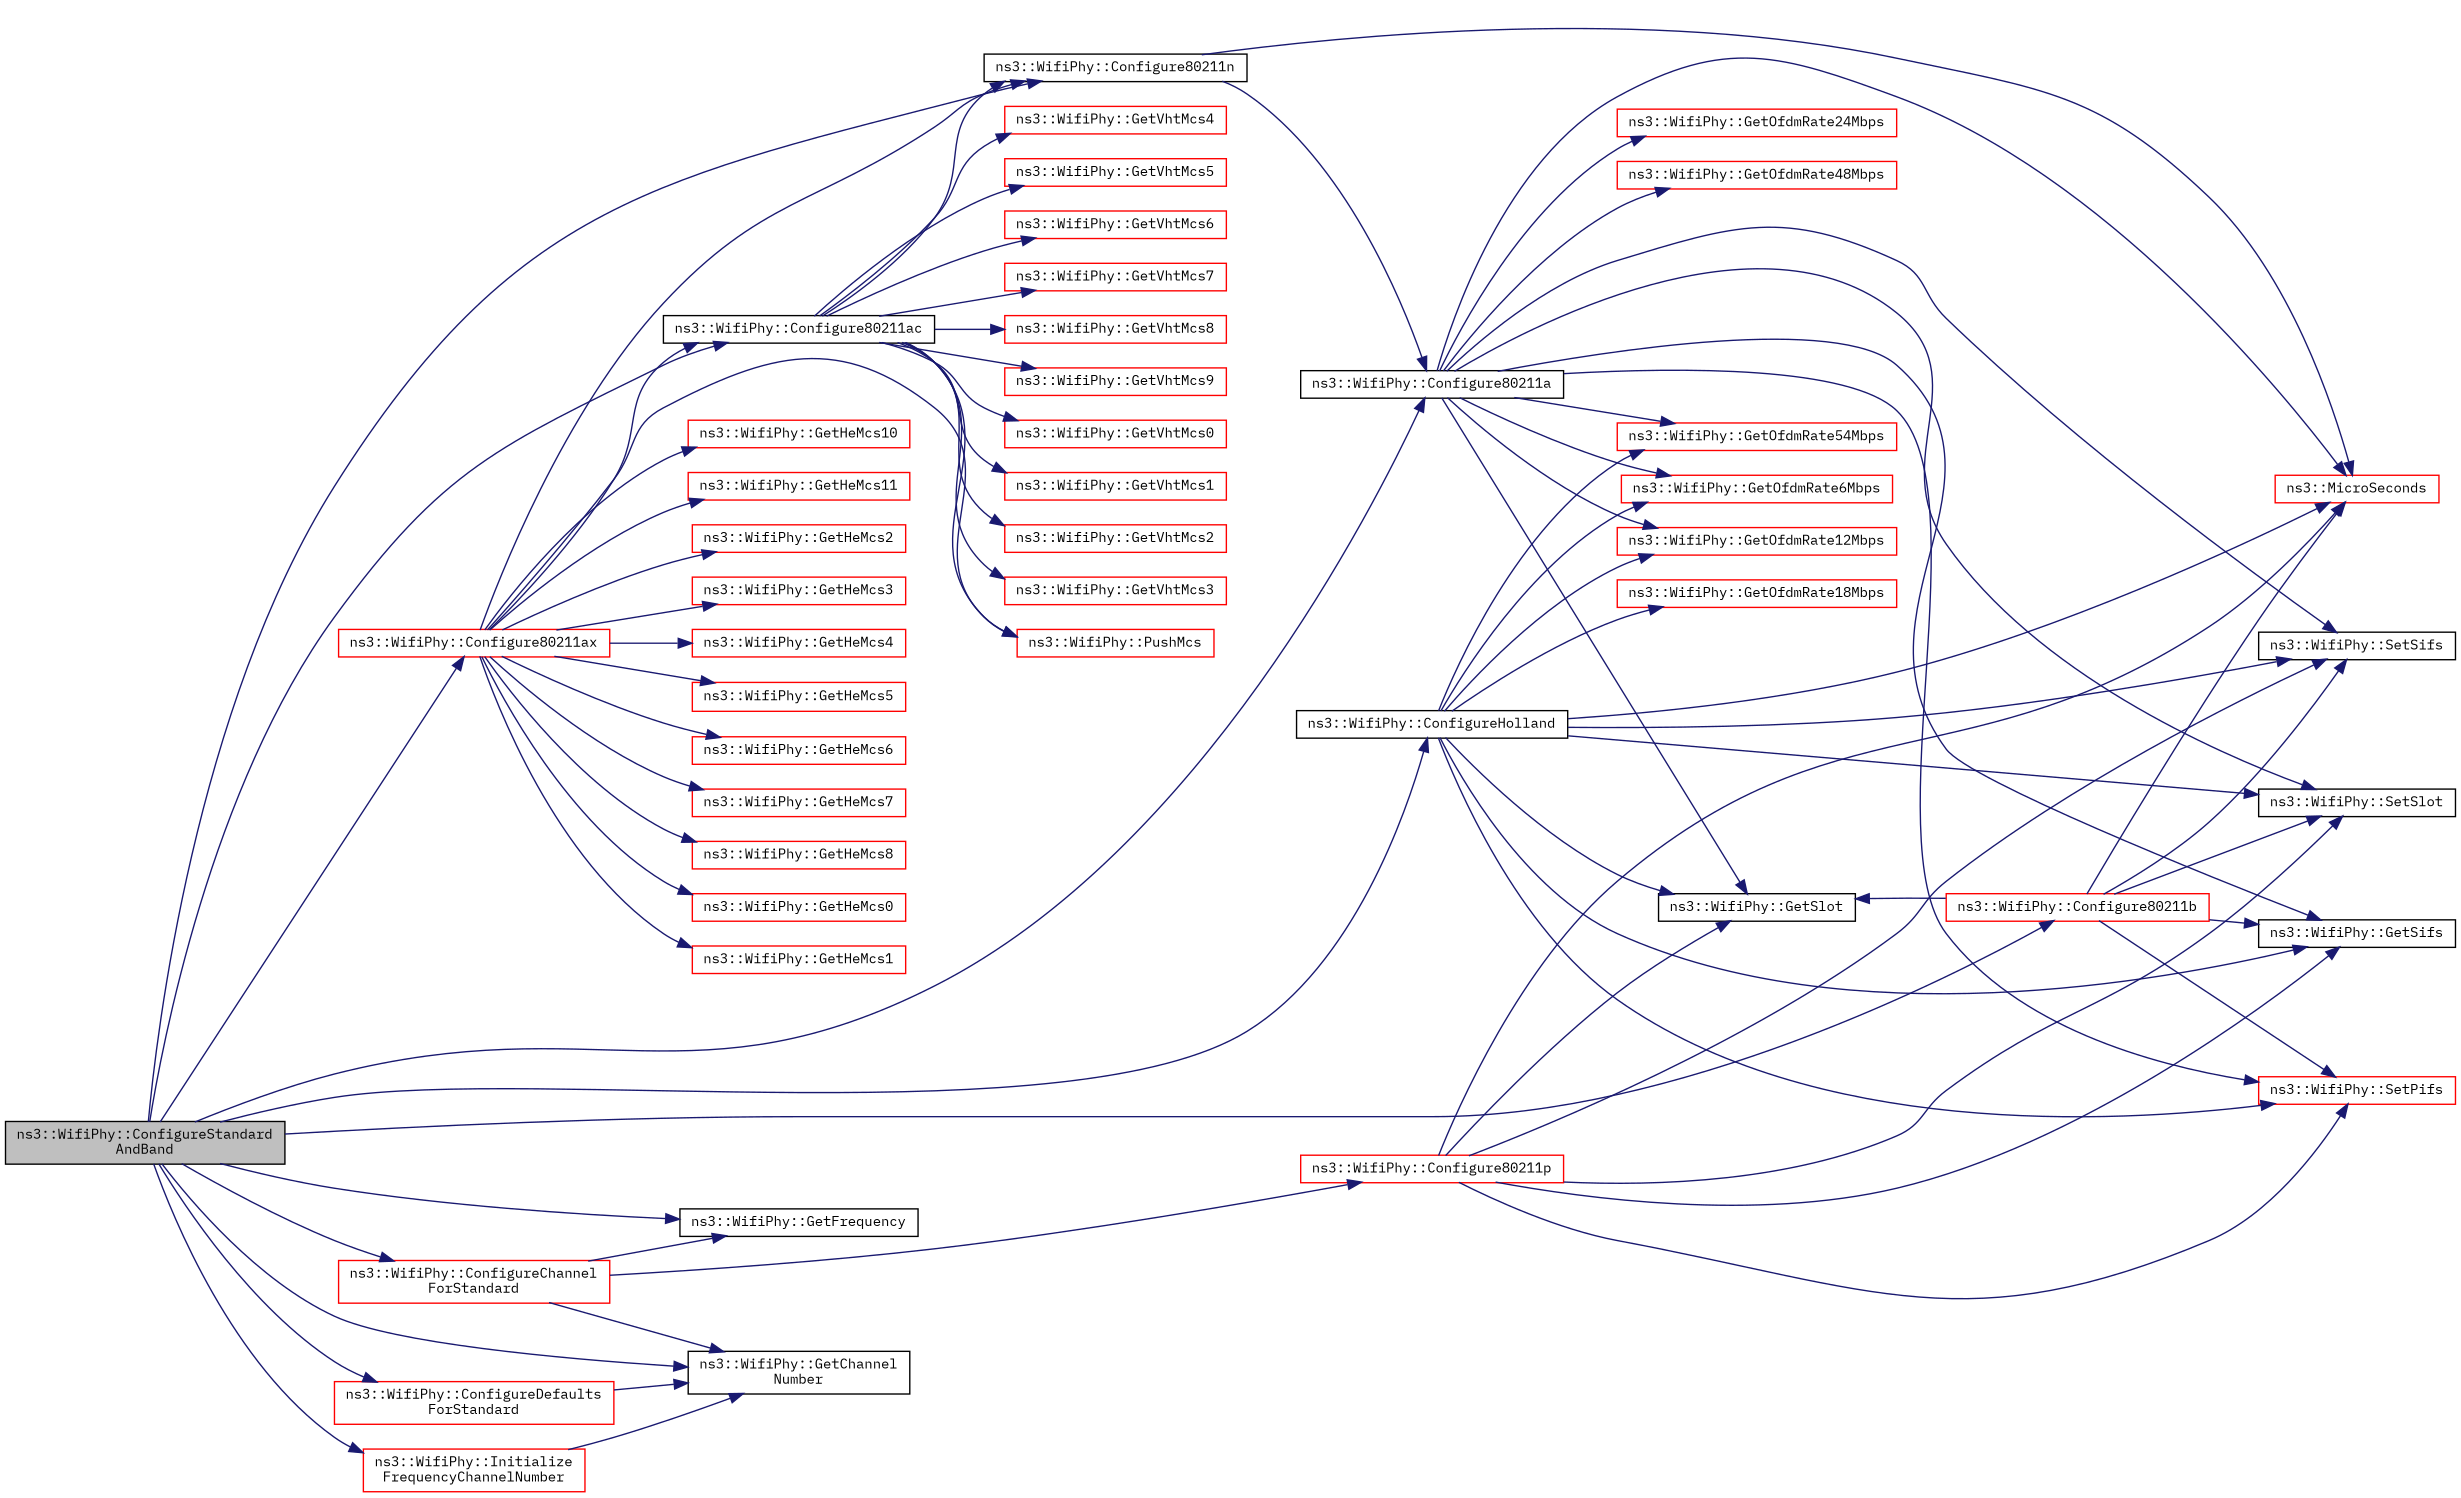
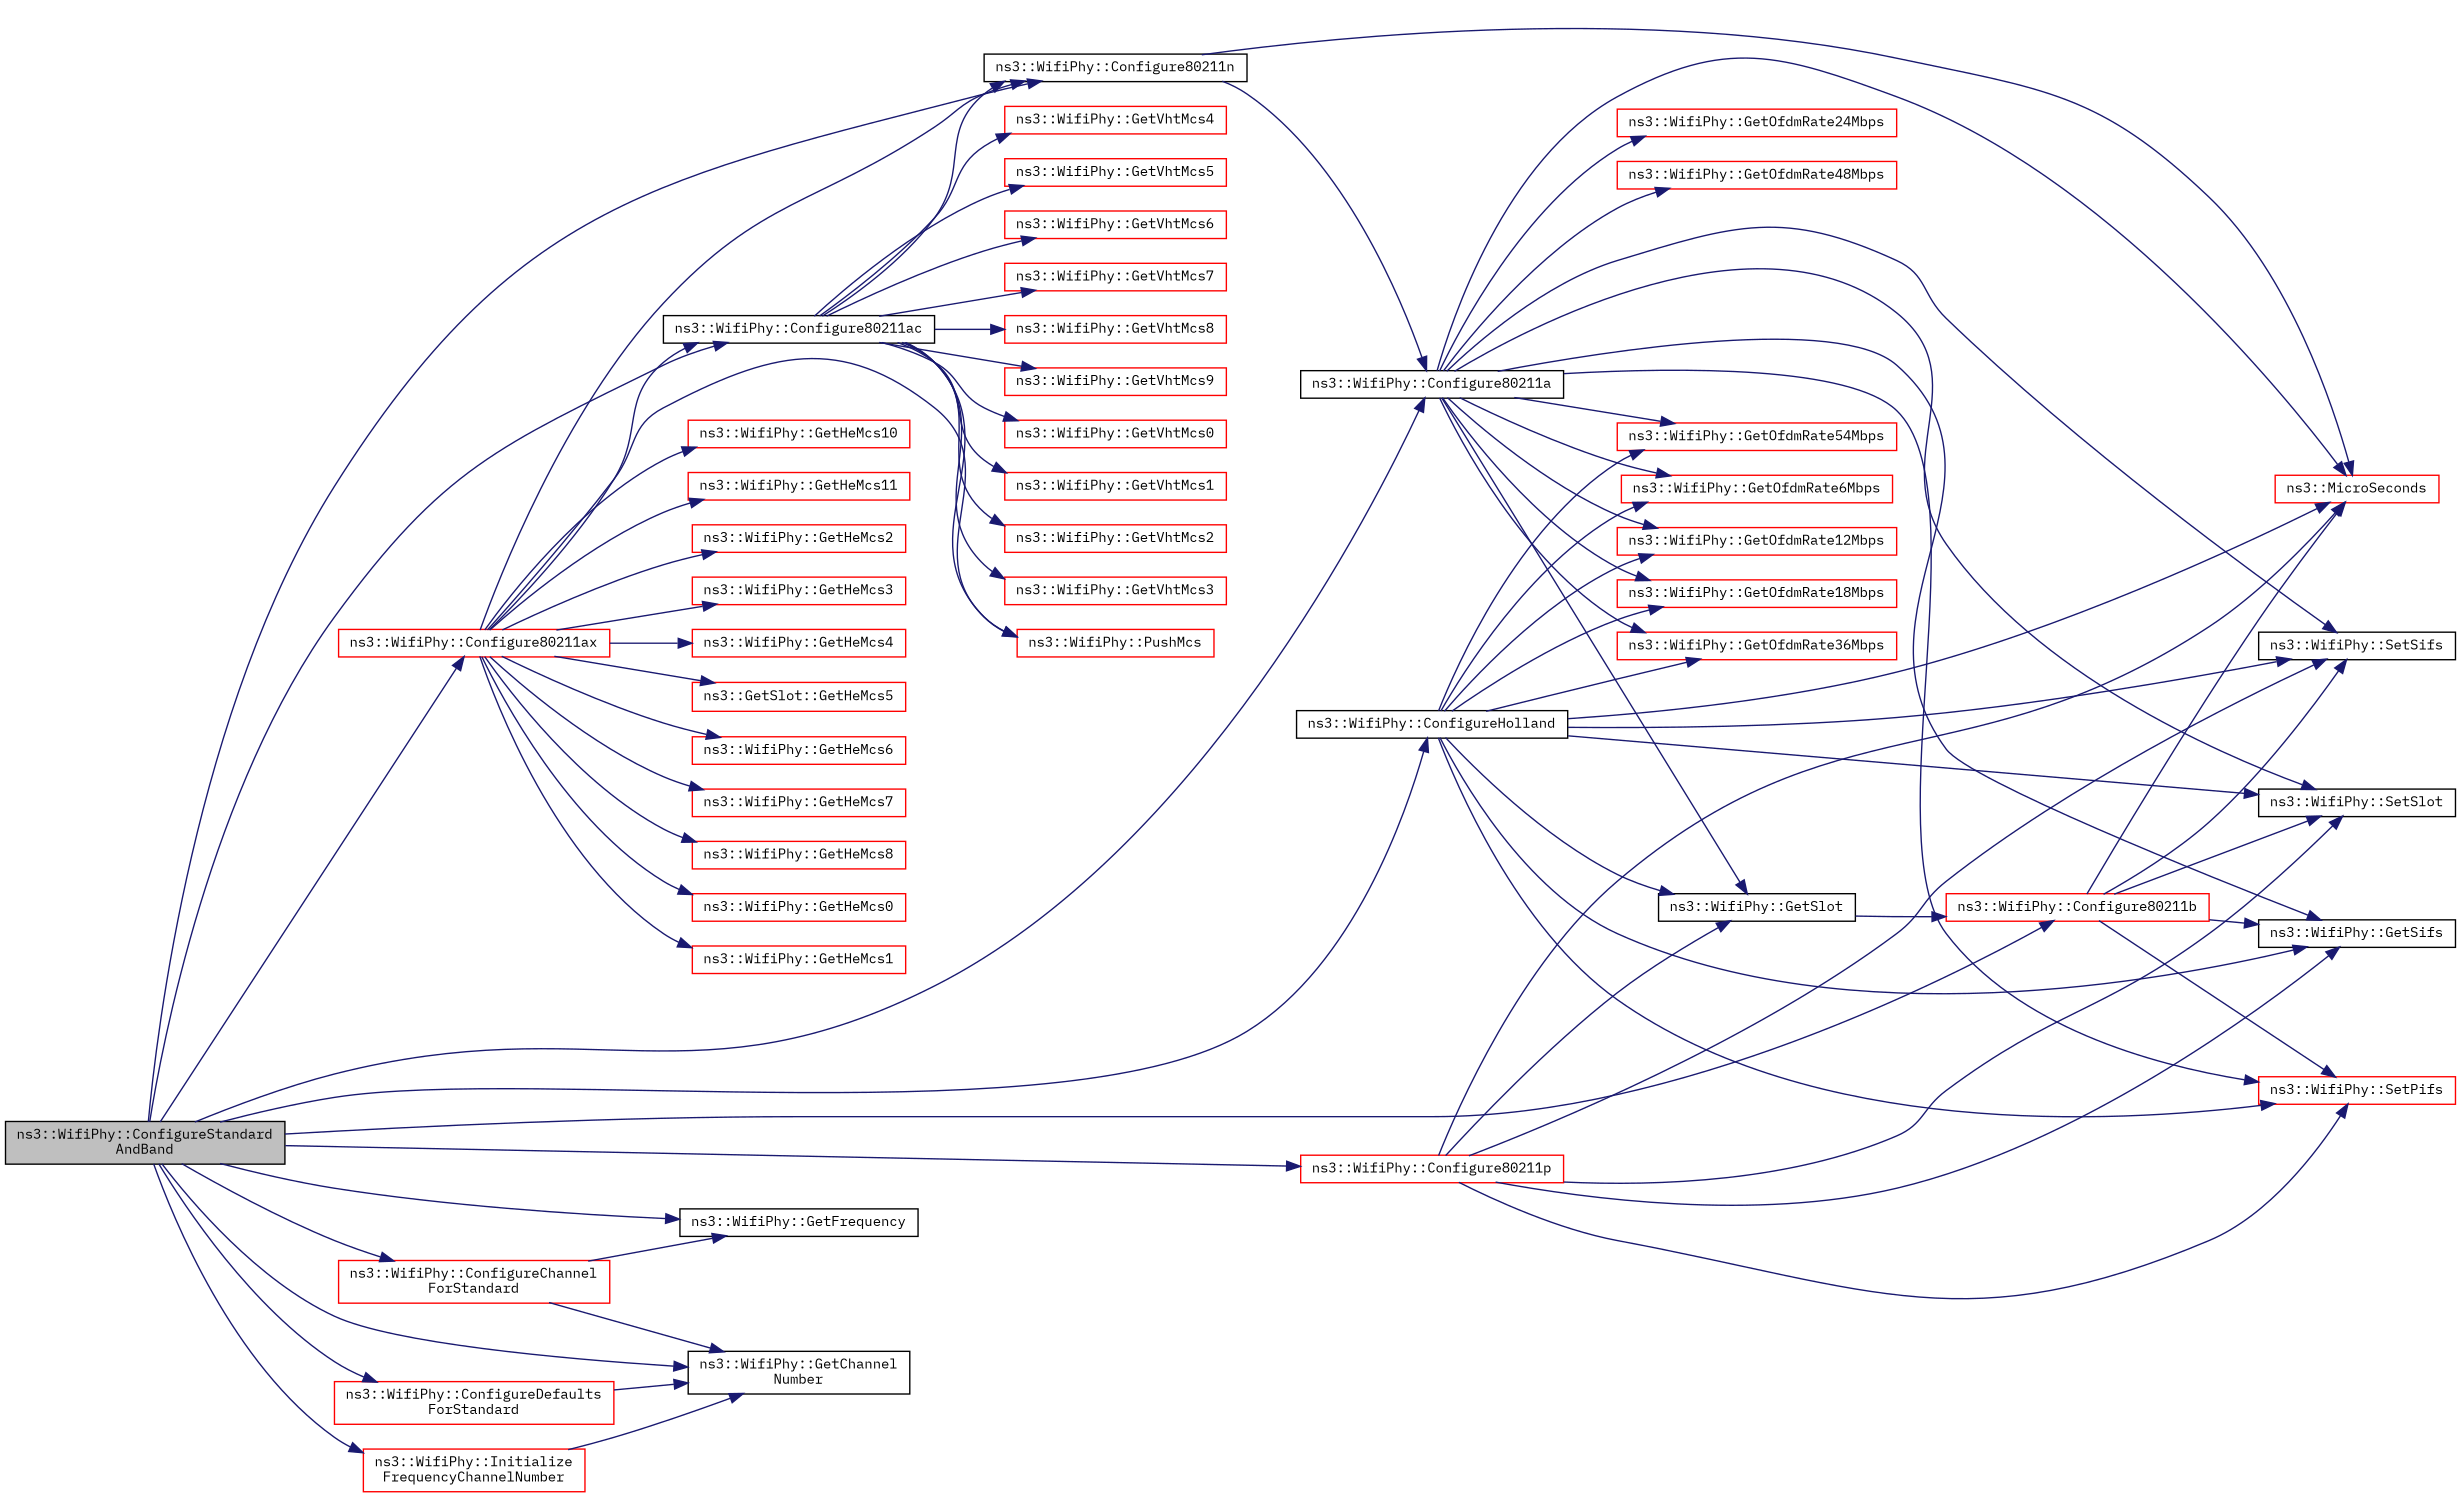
  digraph {
    fontname="IBM Plex Mono"
    rankdir=LR
    node [color=red fillcolor=white fontname="IBM Plex Mono" fontsize=10 shape=record style=filled]
    edge [color=midnightblue fontname="IBM Plex Mono" fontsize=10 labelfontname=Helvetica labelfontsize=10 style=solid]
    n1 [color=black fillcolor=grey75 fontcolor=black height=0.2 label="ns3::WifiPhy::ConfigureStandard\lAndBand" width=0.4]
    n2 [color=black height=0.2 label="ns3::WifiPhy::Configure80211a" width=0.4]
    n3 [color=black height=0.2 label="ns3::WifiPhy::Configure80211ac" width=0.4]
    n4 [color=black height=0.2 label="ns3::WifiPhy::Configure80211n" width=0.4]
    n5 [height=0.2 label="ns3::WifiPhy::Configure80211b" width=0.4]
    n6 [height=0.2 label="ns3::WifiPhy::Configure80211ax" width=0.4]
    n7 [height=0.2 label="ns3::WifiPhy::Configure80211p" width=0.4]
    n8 [height=0.2 label="ns3::WifiPhy::ConfigureChannel\lForStandard" width=0.4]
    n9 [color=black height=0.2 label="ns3::WifiPhy::GetChannel\lNumber" width=0.4]
    n10 [color=black height=0.2 label="ns3::WifiPhy::GetFrequency" width=0.4]
    n11 [height=0.2 label="ns3::WifiPhy::ConfigureDefaults\lForStandard" width=0.4]
    n12 [color=black height=0.2 label="ns3::WifiPhy::ConfigureHolland" width=0.4]
    n13 [height=0.2 label="ns3::WifiPhy::Initialize\lFrequencyChannelNumber" width=0.4]
    n14 [height=0.2 label="ns3::WifiPhy::GetOfdmRate12Mbps" width=0.4]
    n15 [height=0.2 label="ns3::WifiPhy::GetOfdmRate18Mbps" width=0.4]
    n16 [height=0.2 label="ns3::WifiPhy::GetOfdmRate24Mbps" width=0.4]
+   n17 [height=0.2 label="ns3::WifiPhy::GetOfdmRate36Mbps" width=0.4]
    n18 [height=0.2 label="ns3::WifiPhy::GetOfdmRate48Mbps" width=0.4]
    n19 [height=0.2 label="ns3::WifiPhy::GetOfdmRate54Mbps" width=0.4]
    n20 [height=0.2 label="ns3::WifiPhy::GetOfdmRate6Mbps" width=0.4]
    n21 [color=black height=0.2 label="ns3::WifiPhy::GetSifs" width=0.4]
    n22 [color=black height=0.2 label="ns3::WifiPhy::GetSlot" width=0.4]
    n23 [height=0.2 label="ns3::MicroSeconds" width=0.4]
    n24 [height=0.2 label="ns3::WifiPhy::SetPifs" width=0.4]
    n25 [color=black height=0.2 label="ns3::WifiPhy::SetSifs" width=0.4]
    n26 [color=black height=0.2 label="ns3::WifiPhy::SetSlot" width=0.4]
    n27 [height=0.2 label="ns3::WifiPhy::GetVhtMcs0" width=0.4]
    n28 [height=0.2 label="ns3::WifiPhy::GetVhtMcs1" width=0.4]
    n29 [height=0.2 label="ns3::WifiPhy::GetVhtMcs2" width=0.4]
    n30 [height=0.2 label="ns3::WifiPhy::GetVhtMcs3" width=0.4]
    n31 [height=0.2 label="ns3::WifiPhy::GetVhtMcs4" width=0.4]
    n32 [height=0.2 label="ns3::WifiPhy::GetVhtMcs5" width=0.4]
    n33 [height=0.2 label="ns3::WifiPhy::GetVhtMcs6" width=0.4]
    n34 [height=0.2 label="ns3::WifiPhy::GetVhtMcs7" width=0.4]
    n35 [height=0.2 label="ns3::WifiPhy::GetVhtMcs8" width=0.4]
    n36 [height=0.2 label="ns3::WifiPhy::GetVhtMcs9" width=0.4]
    n37 [height=0.2 label="ns3::WifiPhy::PushMcs" width=0.4]
    n38 [height=0.2 label="ns3::WifiPhy::GetHeMcs0" width=0.4]
    n39 [height=0.2 label="ns3::WifiPhy::GetHeMcs1" width=0.4]
    n40 [height=0.2 label="ns3::WifiPhy::GetHeMcs10" width=0.4]
    n41 [height=0.2 label="ns3::WifiPhy::GetHeMcs11" width=0.4]
    n42 [height=0.2 label="ns3::WifiPhy::GetHeMcs2" width=0.4]
    n43 [height=0.2 label="ns3::WifiPhy::GetHeMcs3" width=0.4]
    n44 [height=0.2 label="ns3::WifiPhy::GetHeMcs4" width=0.4]
-   n45 [height=0.2 label="ns3::WifiPhy::GetHeMcs5" width=0.4]
+   n45 [height=0.2 label="ns3::GetSlot::GetHeMcs5" width=0.4]
    n46 [height=0.2 label="ns3::WifiPhy::GetHeMcs6" width=0.4]
    n47 [height=0.2 label="ns3::WifiPhy::GetHeMcs7" width=0.4]
    n48 [height=0.2 label="ns3::WifiPhy::GetHeMcs8" width=0.4]
    n1 -> n2
    n1 -> n3
    n1 -> n4
    n1 -> n5
    n1 -> n6
-   n8 -> n7
+   n1 -> n7
    n1 -> n8
    n1 -> n9
    n1 -> n10
    n1 -> n11
    n1 -> n12
    n1 -> n13
    n2 -> n14
+   n2 -> n15
    n2 -> n16
+   n2 -> n17
    n2 -> n18
    n2 -> n19
    n2 -> n20
    n2 -> n21
    n2 -> n22
    n2 -> n23
    n2 -> n24
    n2 -> n25
    n2 -> n26
    n3 -> n4
    n3 -> n27
    n3 -> n28
    n3 -> n29
    n3 -> n30
    n3 -> n31
    n3 -> n32
    n3 -> n33
    n3 -> n34
    n3 -> n35
    n3 -> n36
    n3 -> n37
    n4 -> n2
    n4 -> n23
    n5 -> n21
-   n5 -> n22
+   n22 -> n5
    n5 -> n23
    n5 -> n24
    n5 -> n25
    n5 -> n26
    n6 -> n3
    n6 -> n4
    n6 -> n37
    n6 -> n38
    n6 -> n39
    n6 -> n40
    n6 -> n41
    n6 -> n42
    n6 -> n43
    n6 -> n44
    n6 -> n45
    n6 -> n46
    n6 -> n47
    n6 -> n48
    n7 -> n21
    n7 -> n22
    n7 -> n23
    n7 -> n24
    n7 -> n25
    n7 -> n26
    n8 -> n9
    n8 -> n10
    n11 -> n9
    n12 -> n14
    n12 -> n15
+   n12 -> n17
    n12 -> n19
    n12 -> n20
    n12 -> n21
    n12 -> n22
    n12 -> n23
    n12 -> n24
    n12 -> n25
    n12 -> n26
    n13 -> n9
  }
